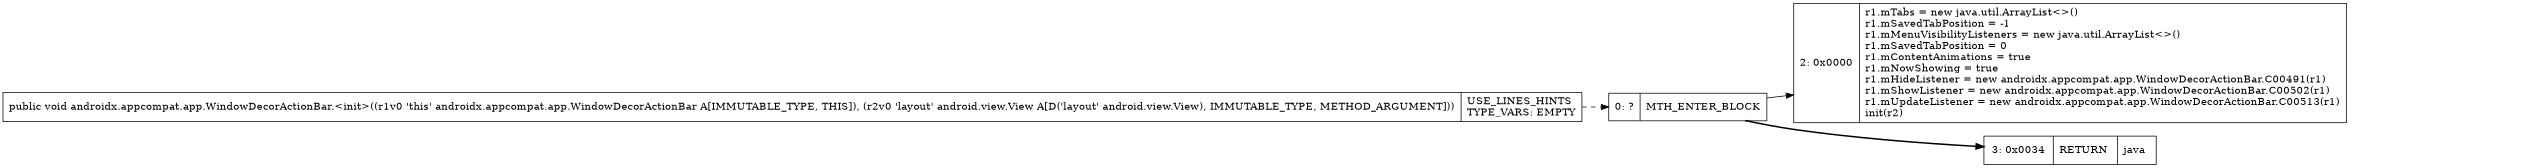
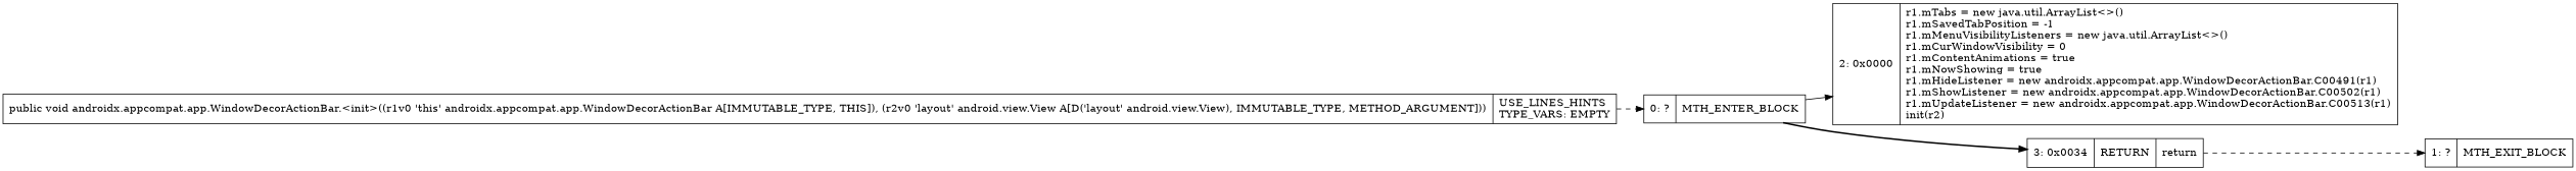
  digraph {
    rankdir=LR
    node [shape=record]
    edge [style=dashed]
    n1 [label="{0\:\ ?|MTH_ENTER_BLOCK\l}"]
-   n2 [label="{2\:\ 0x0000|r1.mTabs = new java.util.ArrayList\<\>()\lr1.mSavedTabPosition = \-1\lr1.mMenuVisibilityListeners = new java.util.ArrayList\<\>()\lr1.mSavedTabPosition = 0\lr1.mContentAnimations = true\lr1.mNowShowing = true\lr1.mHideListener = new androidx.appcompat.app.WindowDecorActionBar.C00491(r1)\lr1.mShowListener = new androidx.appcompat.app.WindowDecorActionBar.C00502(r1)\lr1.mUpdateListener = new androidx.appcompat.app.WindowDecorActionBar.C00513(r1)\linit(r2)\l}"]
-   n3 [label="{3\:\ 0x0034|RETURN\l|java\l}"]
+   n2 [label="{2\:\ 0x0000|r1.mTabs = new java.util.ArrayList\<\>()\lr1.mSavedTabPosition = \-1\lr1.mMenuVisibilityListeners = new java.util.ArrayList\<\>()\lr1.mCurWindowVisibility = 0\lr1.mContentAnimations = true\lr1.mNowShowing = true\lr1.mHideListener = new androidx.appcompat.app.WindowDecorActionBar.C00491(r1)\lr1.mShowListener = new androidx.appcompat.app.WindowDecorActionBar.C00502(r1)\lr1.mUpdateListener = new androidx.appcompat.app.WindowDecorActionBar.C00513(r1)\linit(r2)\l}"]
+   n3 [label="{3\:\ 0x0034|RETURN\l|return\l}"]
+   n4 [label="{1\:\ ?|MTH_EXIT_BLOCK\l}"]
    n5 [label="{public void androidx.appcompat.app.WindowDecorActionBar.\<init\>((r1v0 'this' androidx.appcompat.app.WindowDecorActionBar A[IMMUTABLE_TYPE, THIS]), (r2v0 'layout' android.view.View A[D('layout' android.view.View), IMMUTABLE_TYPE, METHOD_ARGUMENT]))  | USE_LINES_HINTS\lTYPE_VARS: EMPTY\l}"]
    n1 -> n2 [style=solid]
    n1 -> n3 [style=bold]
+   n3 -> n4
    n5 -> n1
  }
